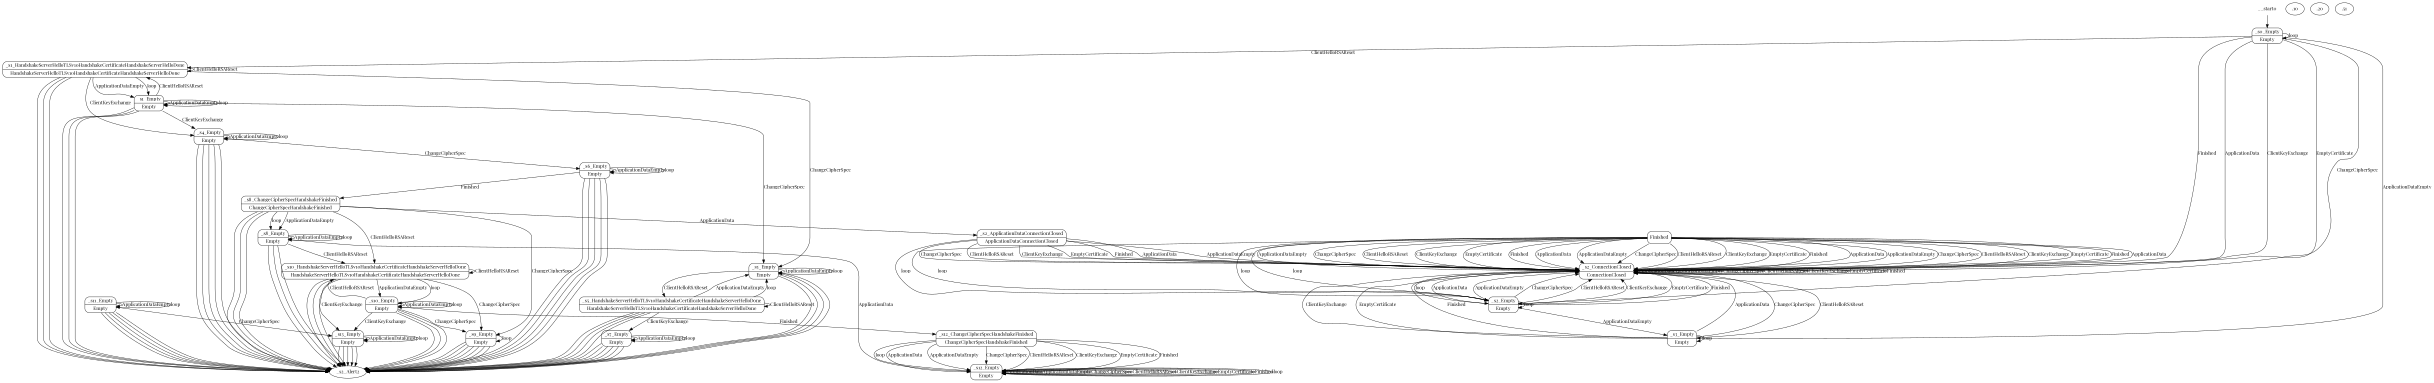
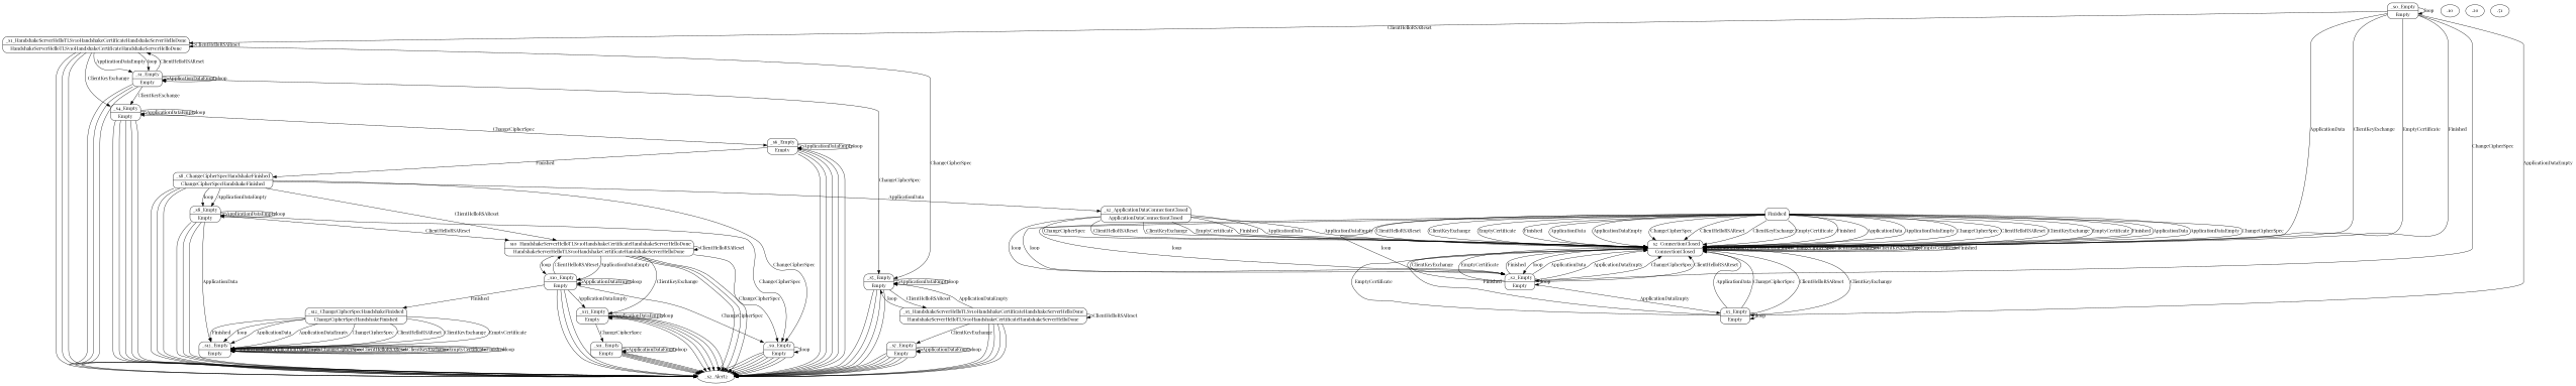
  digraph {
    fontname="Playfair Display"
    node [fontname="Playfair Display" shape=record style=rounded]
    edge [fontname="Playfair Display"]
-   __start0 [shape=none style=""]
    n2 [label="{ _s0_Empty | Empty }"]
    n3 [label="{ _s1_HandshakeServerHelloTLSv10HandshakeCertificateHandshakeServerHelloDone | HandshakeServerHelloTLSv10HandshakeCertificateHandshakeServerHelloDone }"]
    n4 [label="{ _s2_ConnectionClosed | ConnectionClosed }"]
    n5 [label="{ _s2_Empty | Empty }"]
    n6 [label="{ _s3_Empty | Empty }"]
    _s2_Alert2 [shape="" style=""]
    n8 [label="{ _s1_Empty | Empty }"]
    n9 [label="{ _s4_Empty | Empty }"]
    n10 [label="{ _s5_Empty | Empty }"]
    n11 [label="{ _s10_Empty | Empty }"]
    n12 [label="{ _s10_HandshakeServerHelloTLSv10HandshakeCertificateHandshakeServerHelloDone | HandshakeServerHelloTLSv10HandshakeCertificateHandshakeServerHelloDone }"]
    n13 [label="{ _s13_Empty | Empty }"]
    n14 [label="{ _s9_Empty | Empty }"]
    n15 [label="{ _s12_ChangeCipherSpecHandshakeFinished | ChangeCipherSpecHandshakeFinished }"]
    n16 [label="{ _s11_Empty | Empty }"]
    n17 [label="{ _s12_Empty | Empty }"]
    n18 [label="{ _s6_Empty | Empty }"]
    n19 [label="{ _s5_HandshakeServerHelloTLSv10HandshakeCertificateHandshakeServerHelloDone | HandshakeServerHelloTLSv10HandshakeCertificateHandshakeServerHelloDone }"]
    .10 [shape="" style=""]
    n21 [label=Finished]
    .20 [shape="" style=""]
    .51 [shape="" style=""]
    n24 [label="{ _s2_ApplicationDataConnectionClosed | ApplicationDataConnectionClosed }"]
    n25 [label="{ _s8_ChangeCipherSpecHandshakeFinished | ChangeCipherSpecHandshakeFinished }"]
    n26 [label="{ _s7_Empty | Empty }"]
    n27 [label="{ _s8_Empty | Empty }"]
-   __start0 -> n2
    n2 -> n2 [label=loop]
    n2 -> n3 [label=ClientHelloRSAReset]
    n2 -> n4 [label=ApplicationData]
    n2 -> n4 [label=ClientKeyExchange]
    n2 -> n4 [label=EmptyCertificate]
    n2 -> n4 [label=Finished]
    n2 -> n5 [label=ChangeCipherSpec]
    n2 -> n6 [label=ApplicationDataEmpty]
    n3 -> n3 [label=ClientHelloRSAReset]
    n3 -> _s2_Alert2
    n3 -> _s2_Alert2
    n3 -> _s2_Alert2
    n3 -> n8 [label=ApplicationDataEmpty]
    n3 -> n8 [label=loop]
    n3 -> n9 [label=ClientKeyExchange]
    n3 -> n10 [label=ChangeCipherSpec]
    n4 -> n4 [label=ApplicationData]
    n4 -> n4 [label=ApplicationDataEmpty]
    n4 -> n4 [label=ChangeCipherSpec]
    n4 -> n4 [label=ClientHelloRSAReset]
    n4 -> n4 [label=ClientKeyExchange]
    n4 -> n4 [label=EmptyCertificate]
    n4 -> n4 [label=Finished]
    n4 -> n5 [label=loop]
    n5 -> n4 [label=ApplicationData]
    n5 -> n4 [label=ApplicationDataEmpty]
    n5 -> n4 [label=ChangeCipherSpec]
    n5 -> n4 [label=ClientHelloRSAReset]
    n5 -> n4 [label=ClientKeyExchange]
    n5 -> n4 [label=EmptyCertificate]
    n5 -> n4 [label=Finished]
    n5 -> n5 [label=loop]
    n5 -> n6 [label=ApplicationDataEmpty]
    n6 -> n4 [label=ApplicationData]
    n6 -> n4 [label=ChangeCipherSpec]
    n6 -> n4 [label=ClientHelloRSAReset]
    n6 -> n4 [label=ClientKeyExchange]
    n6 -> n4 [label=EmptyCertificate]
    n6 -> n4 [label=Finished]
    n6 -> n6 [label=loop]
    n8 -> n3 [label=ClientHelloRSAReset]
    n8 -> _s2_Alert2
    n8 -> _s2_Alert2
    n8 -> _s2_Alert2
    n8 -> n8 [label=ApplicationDataEmpty]
    n8 -> n8 [label=loop]
    n8 -> n9 [label=ClientKeyExchange]
    n8 -> n10 [label=ChangeCipherSpec]
    n9 -> _s2_Alert2
    n9 -> _s2_Alert2
    n9 -> _s2_Alert2
    n9 -> _s2_Alert2
    n9 -> _s2_Alert2
    n9 -> n9 [label=ApplicationDataEmpty]
    n9 -> n9 [label=loop]
    n9 -> n18 [label=ChangeCipherSpec]
    n10 -> _s2_Alert2
    n10 -> _s2_Alert2
    n10 -> _s2_Alert2
    n10 -> _s2_Alert2
    n10 -> n10 [label=ApplicationDataEmpty]
    n10 -> n10 [label=loop]
    n10 -> n19 [label=ClientHelloRSAReset]
    n11 -> _s2_Alert2
    n11 -> _s2_Alert2
    n11 -> _s2_Alert2
    n11 -> n11 [label=ApplicationDataEmpty]
    n11 -> n11 [label=loop]
    n11 -> n12 [label=ClientHelloRSAReset]
-   n11 -> n13 [label=ClientKeyExchange]
+   n11 -> n13 [label=ApplicationDataEmpty]
    n11 -> n14 [label=ChangeCipherSpec]
    n11 -> n15 [label=Finished]
    n12 -> _s2_Alert2
    n12 -> _s2_Alert2
    n12 -> _s2_Alert2
    n12 -> n11 [label=ApplicationDataEmpty]
    n12 -> n11 [label=loop]
    n12 -> n12 [label=ClientHelloRSAReset]
    n12 -> n13 [label=ClientKeyExchange]
    n12 -> n14 [label=ChangeCipherSpec]
    n13 -> _s2_Alert2
    n13 -> _s2_Alert2
    n13 -> _s2_Alert2
    n13 -> _s2_Alert2
    n13 -> _s2_Alert2
    n13 -> n13 [label=ApplicationDataEmpty]
    n13 -> n13 [label=loop]
-   n16 -> n13 [label=ChangeCipherSpec]
+   n13 -> n16 [label=ChangeCipherSpec]
    n14 -> _s2_Alert2
    n14 -> _s2_Alert2
    n14 -> _s2_Alert2
    n14 -> _s2_Alert2
    n14 -> _s2_Alert2
    n14 -> _s2_Alert2
    n14 -> _s2_Alert2
    n14 -> n14 [label=loop]
    n15 -> n17 [label=ApplicationData]
    n15 -> n17 [label=ApplicationDataEmpty]
    n15 -> n17 [label=ChangeCipherSpec]
    n15 -> n17 [label=ClientHelloRSAReset]
    n15 -> n17 [label=ClientKeyExchange]
    n15 -> n17 [label=EmptyCertificate]
    n15 -> n17 [label=Finished]
    n15 -> n17 [label=loop]
    n16 -> _s2_Alert2
    n16 -> _s2_Alert2
    n16 -> _s2_Alert2
    n16 -> _s2_Alert2
    n16 -> _s2_Alert2
    n16 -> n16 [label=ApplicationDataEmpty]
    n16 -> n16 [label=loop]
    n17 -> n17 [label=ApplicationData]
    n17 -> n17 [label=ApplicationDataEmpty]
    n17 -> n17 [label=ChangeCipherSpec]
    n17 -> n17 [label=ClientHelloRSAReset]
    n17 -> n17 [label=ClientKeyExchange]
    n17 -> n17 [label=EmptyCertificate]
    n17 -> n17 [label=Finished]
    n17 -> n17 [label=loop]
    n18 -> _s2_Alert2
    n18 -> _s2_Alert2
    n18 -> _s2_Alert2
    n18 -> _s2_Alert2
    n18 -> _s2_Alert2
    n18 -> n18 [label=ApplicationDataEmpty]
    n18 -> n18 [label=loop]
    n18 -> n25 [label=Finished]
    n19 -> _s2_Alert2
    n19 -> _s2_Alert2
    n19 -> _s2_Alert2
    n19 -> _s2_Alert2
    n19 -> n10 [label=ApplicationDataEmpty]
    n19 -> n10 [label=loop]
    n19 -> n19 [label=ClientHelloRSAReset]
    n19 -> n26 [label=ClientKeyExchange]
    n21 -> n4 [label=ApplicationData]
    n21 -> n4 [label=ApplicationDataEmpty]
    n21 -> n4 [label=ChangeCipherSpec]
    n21 -> n4 [label=ClientHelloRSAReset]
    n21 -> n4 [label=ClientKeyExchange]
    n21 -> n4 [label=EmptyCertificate]
    n21 -> n4 [label=Finished]
    n21 -> n4 [label=ApplicationData]
    n21 -> n4 [label=ApplicationDataEmpty]
    n21 -> n4 [label=ChangeCipherSpec]
    n21 -> n4 [label=ClientHelloRSAReset]
    n21 -> n4 [label=ClientKeyExchange]
    n21 -> n4 [label=EmptyCertificate]
    n21 -> n4 [label=Finished]
    n21 -> n4 [label=ApplicationData]
    n21 -> n4 [label=ApplicationDataEmpty]
    n21 -> n4 [label=ChangeCipherSpec]
    n21 -> n4 [label=ClientHelloRSAReset]
    n21 -> n4 [label=ClientKeyExchange]
    n21 -> n4 [label=EmptyCertificate]
    n21 -> n4 [label=Finished]
    n21 -> n5 [label=loop]
    n21 -> n5 [label=loop]
    n21 -> n5 [label=loop]
    n24 -> n4 [label=ApplicationData]
    n24 -> n4 [label=ApplicationDataEmpty]
    n24 -> n4 [label=ChangeCipherSpec]
    n24 -> n4 [label=ClientHelloRSAReset]
    n24 -> n4 [label=ClientKeyExchange]
    n24 -> n4 [label=EmptyCertificate]
    n24 -> n4 [label=Finished]
    n24 -> n5 [label=loop]
    n25 -> _s2_Alert2
    n25 -> _s2_Alert2
    n25 -> _s2_Alert2
    n25 -> n12 [label=ClientHelloRSAReset]
    n25 -> n14 [label=ChangeCipherSpec]
    n25 -> n24 [label=ApplicationData]
    n25 -> n27 [label=ApplicationDataEmpty]
    n25 -> n27 [label=loop]
    n26 -> _s2_Alert2
    n26 -> _s2_Alert2
    n26 -> _s2_Alert2
    n26 -> _s2_Alert2
    n26 -> _s2_Alert2
    n26 -> _s2_Alert2
    n26 -> n26 [label=ApplicationDataEmpty]
    n26 -> n26 [label=loop]
    n27 -> _s2_Alert2
    n27 -> _s2_Alert2
    n27 -> _s2_Alert2
    n27 -> n12 [label=ClientHelloRSAReset]
+   n27 -> n14 [label=ChangeCipherSpec]
    n27 -> n17 [label=ApplicationData]
    n27 -> n27 [label=ApplicationDataEmpty]
    n27 -> n27 [label=loop]
  }
